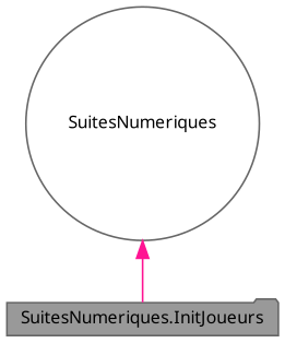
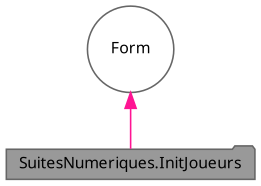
  digraph {
    fontname="Noto Sans"
    node [color=gray40 fontname="Noto Sans" fontsize=10 style=filled]
    n1 [fillcolor=grey60 fontcolor=black height=0.2 label="SuitesNumeriques.InitJoueurs" shape=folder width=0.4]
-   n2 [fillcolor=white height=0.2 label=SuitesNumeriques shape=circle width=0.4]
+   n2 [fillcolor=white height=0.2 label=Form shape=circle width=0.4]
    n2 -> n1 [color=deeppink dir=back fontname="Noto Sans" fontsize=10 labelfontname=Helvetica labelfontsize=10 style=solid]
  }
